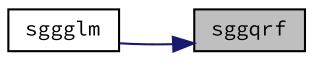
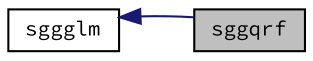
  digraph {
    rankdir=RL
    fontname="Source Code Pro"
    node [color=black fontname="Source Code Pro" fontsize=10 shape=record style=filled]
    n1 [fillcolor=grey75 fontcolor=black height=0.2 label=sggqrf width=0.4]
    n2 [fillcolor=white height=0.2 label=sggglm width=0.4]
-   n1 -> n2 [color=midnightblue dir=back fontname="Source Code Pro" fontsize=10 labelfontname=Helvetica labelfontsize=10 style=solid]
+   n2 -> n1 [color=midnightblue dir=back fontname="Source Code Pro" fontsize=10 labelfontname=Helvetica labelfontsize=10 style=solid]
  }
